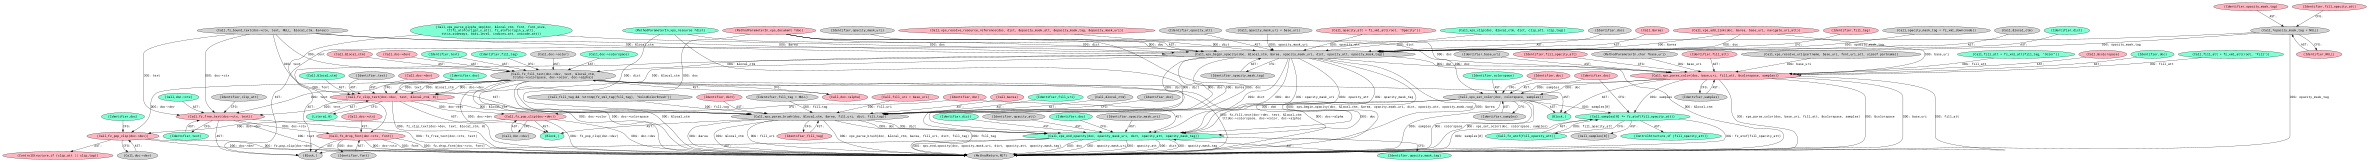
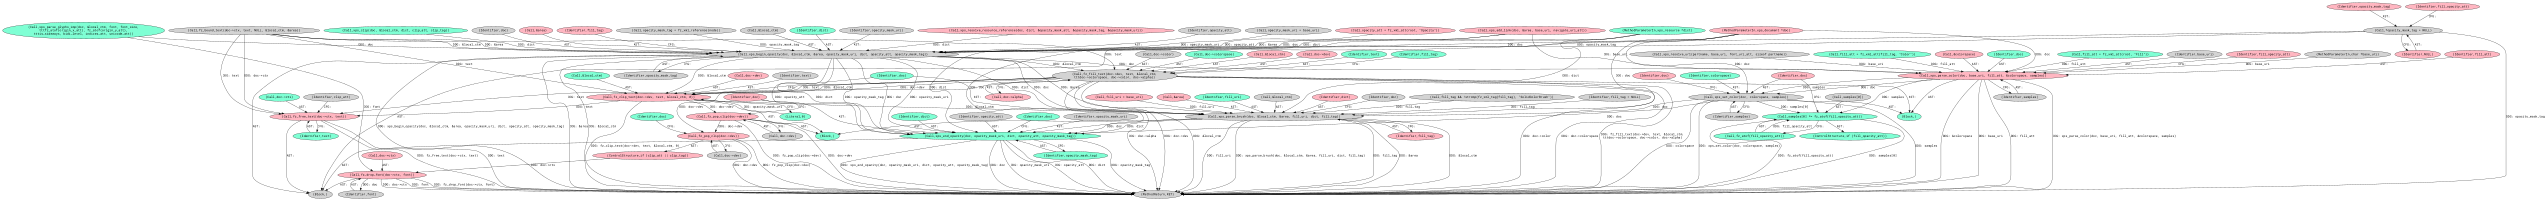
  digraph {
    fontname="Roboto Mono"
    node [fillcolor=lightgrey fontname="Roboto Mono" style=filled]
    edge [fontname="Roboto Mono"]
    n1 [label="(Call,*opacity_mask_tag = NULL)"]
    n2 [label="(Call,xps_begin_opacity(doc, &local_ctm, &area, opacity_mask_uri, dict, opacity_att, opacity_mask_tag))"]
    n3 [label="(Block,)"]
    n4 [fillcolor=lightpink label="(Identifier,NULL)"]
    n5 [label="(MethodReturn,RET)"]
    n6 [fillcolor=lightpink label="(Call,xps_parse_color(doc, base_uri, fill_att, &colorspace, samples))"]
    n7 [label="(Call,xps_parse_brush(doc, &local_ctm, &area, fill_uri, dict, fill_tag))"]
    n8 [fillcolor=aquamarine label="(Call,xps_end_opacity(doc, opacity_mask_uri, dict, opacity_att, opacity_mask_tag))"]
    n9 [label="(Call,fz_fill_text(doc->dev, text, &local_ctm,\n\t\t\tdoc->colorspace, doc->color, doc->alpha))"]
    n10 [fillcolor=lightpink label="(Call,fz_clip_text(doc->dev, text, &local_ctm, 0))"]
    n11 [label="(Identifier,opacity_mask_tag)"]
    n12 [fillcolor=aquamarine label="(Call,samples[0] *= fz_atof(fill_opacity_att))"]
    n13 [label="(Call,xps_set_color(doc, colorspace, samples))"]
    n14 [fillcolor=aquamarine label="(Block,)"]
    n15 [label="(Identifier,samples)"]
    n16 [fillcolor=aquamarine label="(Block,)"]
    n17 [fillcolor=lightpink label="(Identifier,fill_tag)"]
    n18 [fillcolor=aquamarine label="(Identifier,opacity_mask_tag)"]
    n19 [fillcolor=lightpink label="(Call,fz_pop_clip(doc->dev))"]
    n20 [fillcolor=lightpink label="(Call,fz_free_text(doc->ctx, text))"]
    n21 [fillcolor=lightpink label="(Call,doc->alpha)"]
    n22 [fillcolor=lightpink label="(Call,fz_pop_clip(doc->dev))"]
    n23 [fillcolor=aquamarine label="(Literal,0)"]
    n24 [fillcolor=aquamarine label="(ControlStructure,if (fill_opacity_att))"]
    n25 [fillcolor=aquamarine label="(Call,fz_atof(fill_opacity_att))"]
    n26 [label="(Identifier,samples)"]
    n27 [label="(Call,doc->dev)"]
    n28 [fillcolor=lightpink label="(ControlStructure,if (clip_att || clip_tag))"]
    n29 [fillcolor=lightpink label="(Call,fz_drop_font(doc->ctx, font))"]
    n30 [fillcolor=aquamarine label="(Identifier,text)"]
    n31 [label="(Call,doc->dev)"]
    n32 [label="(Identifier,font)"]
    n33 [fillcolor=aquamarine label="(Call,xps_clip(doc, &local_ctm, dict, clip_att, clip_tag))"]
    n34 [fillcolor=aquamarine label="(Call,fill_att = fz_xml_att(fill_tag, \"Color\"))"]
    n35 [fillcolor=lightpink label="(Call,&colorspace)"]
    n36 [fillcolor=aquamarine label="(Identifier,text)"]
    n37 [label="(Call,fz_bound_text(doc->ctx, text, NULL, &local_ctm, &area))"]
    n38 [fillcolor=aquamarine label="(Identifier,fill_tag)"]
    n39 [label="(Identifier,text)"]
    n40 [label="(Identifier,clip_att)"]
    n41 [fillcolor=lightpink label="(Identifier,opacity_mask_tag)"]
    n42 [label="(Call,samples[0])"]
    n43 [fillcolor=aquamarine label="(Identifier,dict)"]
    n44 [label="(Call,doc->color)"]
    n45 [label="(Identifier,doc)"]
    n46 [fillcolor=aquamarine label="(Call,doc->colorspace)"]
    n47 [fillcolor=lightpink label="(Call,doc->ctx)"]
    n48 [label="(Call,fill_tag && !strcmp(fz_xml_tag(fill_tag), \"SolidColorBrush\"))"]
    n49 [fillcolor=lightpink label="(Call,xps_add_link(doc, &area, base_uri, navigate_uri_att))"]
    n50 [label="(Identifier,doc)"]
    n51 [fillcolor=lightpink label="(Call,&local_ctm)"]
    n52 [fillcolor=lightpink label="(Call,&area)"]
    n53 [fillcolor=aquamarine label="(Identifier,doc)"]
    n54 [fillcolor=lightpink label="(Identifier,doc)"]
    n55 [fillcolor=aquamarine label="(Call,&local_ctm)"]
    n56 [label="(Identifier,fill_tag = NULL)"]
    n57 [fillcolor=lightpink label="(MethodParameterIn,xps_document *doc)"]
    n58 [fillcolor=lightpink label="(Call,fill_uri = base_uri)"]
    n59 [fillcolor=lightpink label="(Call,&area)"]
    n60 [fillcolor=lightpink label="(Identifier,fill_tag)"]
    n61 [fillcolor=aquamarine label="(Call,fill_att = fz_xml_att(root, \"Fill\"))"]
    n62 [fillcolor=aquamarine label="(Call,doc->ctx)"]
    n63 [fillcolor=aquamarine label="(Identifier,fill_uri)"]
    n64 [label="(Identifier,opacity_att)"]
-   n65 [label="(Call,opacity_mask_tag = fz_xml_down(node))"]
+   n65 [label="(Call,opacity_mask_tag = fz_xml_reference(node))"]
    n66 [label="(Call,&local_ctm)"]
    n67 [label="(Call,&local_ctm)"]
    n68 [fillcolor=aquamarine label="(Identifier,doc)"]
    n69 [fillcolor=aquamarine label="(Identifier,doc)"]
    n70 [fillcolor=aquamarine label="(Identifier,dict)"]
    n71 [fillcolor=lightpink label="(Identifier,fill_opacity_att)"]
    n72 [fillcolor=lightpink label="(Call,doc->dev)"]
    n73 [fillcolor=aquamarine label="(Call,xps_parse_glyphs_imp(doc, &local_ctm, font, font_size,\n\t\t\tfz_atof(origin_x_att), fz_atof(origin_y_att),\n\t\t\tis_sideways, bidi_level, indices_att, unicode_att))"]
    n74 [label="(Identifier,opacity_mask_uri)"]
    n75 [label="(Identifier,base_uri)"]
    n76 [fillcolor=lightpink label="(Identifier,fill_opacity_att)"]
    n77 [fillcolor=aquamarine label="(Identifier,colorspace)"]
    n78 [fillcolor=aquamarine label="(MethodParameterIn,xps_resource *dict)"]
    n79 [fillcolor=lightpink label="(Call,xps_resolve_resource_reference(doc, dict, &opacity_mask_att, &opacity_mask_tag, &opacity_mask_uri))"]
    n80 [label="(Identifier,opacity_att)"]
    n81 [fillcolor=lightpink label="(Identifier,dict)"]
    n82 [label="(MethodParameterIn,char *base_uri)"]
    n83 [label="(Call,opacity_mask_uri = base_uri)"]
    n84 [fillcolor=aquamarine label="(Identifier,doc)"]
    n85 [fillcolor=lightpink label="(Identifier,fill_att)"]
    n86 [fillcolor=lightpink label="(Identifier,doc)"]
    n87 [fillcolor=lightpink label="(Identifier,doc)"]
    n88 [label="(Identifier,opacity_mask_uri)"]
    n89 [label="(Call,xps_resolve_url(partname, base_uri, font_uri_att, sizeof partname))"]
    n90 [fillcolor=lightpink label="(Call,doc->dev)"]
    n91 [fillcolor=lightpink label="(Call,opacity_att = fz_xml_att(root, \"Opacity\"))"]
    n1 -> n2 [label="DDG: opacity_mask_tag"]
    n1 -> n3 [label="AST: "]
    n1 -> n4 [label="CFG: "]
    n1 -> n5 [label="DDG: opacity_mask_tag"]
    n2 -> n3 [label="AST: "]
    n2 -> n5 [label="DDG: xps_begin_opacity(doc, &local_ctm, &area, opacity_mask_uri, dict, opacity_att, opacity_mask_tag)"]
    n2 -> n5 [label="DDG: &area"]
    n2 -> n5 [label="DDG: &local_ctm"]
    n2 -> n6 [label="DDG: doc"]
    n2 -> n7 [label="DDG: doc"]
    n2 -> n7 [label="DDG: &area"]
    n2 -> n7 [label="DDG: dict"]
    n2 -> n8 [label="DDG: doc"]
    n2 -> n8 [label="DDG: opacity_mask_uri"]
    n2 -> n8 [label="DDG: dict"]
    n2 -> n8 [label="DDG: opacity_att"]
    n2 -> n8 [label="DDG: opacity_mask_tag"]
    n2 -> n9 [label="DDG: &local_ctm"]
    n2 -> n10 [label="DDG: &local_ctm"]
    n2 -> n11 [label="CFG: "]
    n4 -> n1 [label="AST: "]
    n6 -> n5 [label="DDG: fill_att"]
    n6 -> n5 [label="DDG: xps_parse_color(doc, base_uri, fill_att, &colorspace, samples)"]
    n6 -> n5 [label="DDG: &colorspace"]
    n6 -> n5 [label="DDG: base_uri"]
    n6 -> n12 [label="DDG: samples"]
    n6 -> n13 [label="DDG: doc"]
    n6 -> n13 [label="DDG: samples"]
    n6 -> n14 [label="AST: "]
    n6 -> n15 [label="CFG: "]
    n7 -> n5 [label="DDG: fill_tag"]
    n7 -> n5 [label="DDG: &area"]
    n7 -> n5 [label="DDG: &local_ctm"]
    n7 -> n5 [label="DDG: fill_uri"]
    n7 -> n5 [label="DDG: xps_parse_brush(doc, &local_ctm, &area, fill_uri, dict, fill_tag)"]
    n7 -> n8 [label="DDG: doc"]
    n7 -> n8 [label="DDG: dict"]
    n7 -> n16 [label="AST: "]
    n7 -> n17 [label="CFG: "]
    n8 -> n3 [label="AST: "]
    n8 -> n5 [label="DDG: doc"]
    n8 -> n5 [label="DDG: opacity_mask_uri"]
    n8 -> n5 [label="DDG: opacity_att"]
    n8 -> n5 [label="DDG: dict"]
    n8 -> n5 [label="DDG: opacity_mask_tag"]
    n8 -> n5 [label="DDG: xps_end_opacity(doc, opacity_mask_uri, dict, opacity_att, opacity_mask_tag)"]
    n8 -> n18 [label="CFG: "]
    n9 -> n5 [label="DDG: fz_fill_text(doc->dev, text, &local_ctm,\n\t\t\tdoc->colorspace, doc->color, doc->alpha)"]
    n9 -> n5 [label="DDG: doc->alpha"]
    n9 -> n5 [label="DDG: doc->dev"]
    n9 -> n5 [label="DDG: &local_ctm"]
    n9 -> n5 [label="DDG: doc->color"]
    n9 -> n5 [label="DDG: doc->colorspace"]
    n9 -> n10 [label="DDG: doc->dev"]
    n9 -> n10 [label="DDG: text"]
    n9 -> n10 [label="DDG: &local_ctm"]
    n9 -> n14 [label="AST: "]
    n9 -> n19 [label="DDG: doc->dev"]
    n9 -> n20 [label="DDG: text"]
    n9 -> n21 [label="CFG: "]
    n10 -> n5 [label="DDG: fz_clip_text(doc->dev, text, &local_ctm, 0)"]
    n10 -> n7 [label="DDG: &local_ctm"]
    n10 -> n16 [label="AST: "]
    n10 -> n20 [label="DDG: text"]
    n10 -> n22 [label="DDG: doc->dev"]
    n10 -> n23 [label="CFG: "]
    n11 -> n2 [label="AST: "]
    n12 -> n5 [label="DDG: fz_atof(fill_opacity_att)"]
    n12 -> n5 [label="DDG: samples[0]"]
    n12 -> n24 [label="AST: "]
    n12 -> n25 [label="CFG: "]
    n13 -> n5 [label="DDG: colorspace"]
    n13 -> n5 [label="DDG: xps_set_color(doc, colorspace, samples)"]
    n13 -> n5 [label="DDG: samples"]
    n13 -> n7 [label="DDG: doc"]
    n13 -> n8 [label="DDG: doc"]
    n13 -> n12 [label="DDG: samples[0]"]
    n13 -> n14 [label="AST: "]
    n13 -> n26 [label="CFG: "]
    n15 -> n6 [label="AST: "]
    n17 -> n7 [label="AST: "]
    n18 -> n8 [label="AST: "]
    n19 -> n5 [label="DDG: doc->dev"]
    n19 -> n5 [label="DDG: fz_pop_clip(doc->dev)"]
    n19 -> n27 [label="CFG: "]
    n19 -> n28 [label="AST: "]
    n20 -> n3 [label="AST: "]
    n20 -> n5 [label="DDG: fz_free_text(doc->ctx, text)"]
    n20 -> n5 [label="DDG: text"]
-   n20 -> n29 [label="DDG: doc->ctx"]
+   n28 -> n29 [label="DDG: doc->ctx"]
    n20 -> n30 [label="CFG: "]
    n21 -> n9 [label="AST: "]
    n22 -> n5 [label="DDG: doc->dev"]
    n22 -> n5 [label="DDG: fz_pop_clip(doc->dev)"]
    n22 -> n16 [label="AST: "]
    n22 -> n19 [label="DDG: doc->dev"]
    n22 -> n31 [label="CFG: "]
-   n23 -> n10 [label="AST: "]
+   n23 -> n10 [label="DDG: opacity_mask_uri"]
    n25 -> n12 [label="AST: "]
    n25 -> n12 [label="DDG: fill_opacity_att"]
    n26 -> n13 [label="AST: "]
    n27 -> n19 [label="AST: "]
    n29 -> n3 [label="AST: "]
    n29 -> n5 [label="DDG: doc->ctx"]
    n29 -> n5 [label="DDG: font"]
    n29 -> n5 [label="DDG: fz_drop_font(doc->ctx, font)"]
    n29 -> n32 [label="DDG: doc"]
    n30 -> n20 [label="AST: "]
    n31 -> n22 [label="AST: "]
    n32 -> n29 [label="AST: "]
    n33 -> n2 [label="DDG: dict"]
    n34 -> n6 [label="DDG: fill_att"]
    n35 -> n6 [label="AST: "]
    n36 -> n9 [label="AST: "]
    n37 -> n2 [label="DDG: &local_ctm"]
    n37 -> n2 [label="DDG: &area"]
    n37 -> n9 [label="DDG: text"]
    n37 -> n10 [label="DDG: text"]
    n37 -> n20 [label="DDG: doc->ctx"]
    n37 -> n20 [label="DDG: text"]
    n38 -> n9 [label="CFG: "]
    n39 -> n10 [label="AST: "]
    n40 -> n20 [label="CFG: "]
    n41 -> n1 [label="AST: "]
-   n12 -> n42 [label="AST: "]
+   n42 -> n12 [label="AST: "]
    n43 -> n8 [label="AST: "]
    n44 -> n9 [label="AST: "]
    n45 -> n7 [label="CFG: "]
    n46 -> n9 [label="AST: "]
    n47 -> n29 [label="AST: "]
    n48 -> n7 [label="DDG: fill_tag"]
    n49 -> n2 [label="DDG: doc"]
    n49 -> n2 [label="DDG: &area"]
    n49 -> n6 [label="DDG: base_uri"]
    n50 -> n2 [label="AST: "]
    n51 -> n9 [label="AST: "]
    n52 -> n2 [label="AST: "]
    n53 -> n6 [label="AST: "]
    n54 -> n8 [label="AST: "]
    n54 -> n22 [label="CFG: "]
    n55 -> n10 [label="AST: "]
    n56 -> n7 [label="DDG: fill_tag"]
    n57 -> n2 [label="DDG: doc"]
    n57 -> n6 [label="DDG: doc"]
    n57 -> n7 [label="DDG: doc"]
    n57 -> n8 [label="DDG: doc"]
    n57 -> n13 [label="DDG: doc"]
    n58 -> n7 [label="DDG: fill_uri"]
    n59 -> n7 [label="AST: "]
    n60 -> n2 [label="CFG: "]
    n61 -> n6 [label="DDG: fill_att"]
    n62 -> n20 [label="AST: "]
    n63 -> n7 [label="AST: "]
    n64 -> n8 [label="AST: "]
    n65 -> n2 [label="DDG: opacity_mask_tag"]
    n66 -> n2 [label="AST: "]
    n67 -> n7 [label="AST: "]
    n68 -> n19 [label="CFG: "]
    n69 -> n7 [label="AST: "]
    n69 -> n10 [label="CFG: "]
    n70 -> n2 [label="AST: "]
    n71 -> n1 [label="CFG: "]
    n72 -> n9 [label="AST: "]
    n73 -> n2 [label="DDG: doc"]
    n73 -> n29 [label="DDG: font"]
    n74 -> n2 [label="AST: "]
    n75 -> n6 [label="AST: "]
    n76 -> n6 [label="CFG: "]
    n77 -> n13 [label="AST: "]
    n78 -> n2 [label="DDG: dict"]
    n78 -> n7 [label="DDG: dict"]
    n78 -> n8 [label="DDG: dict"]
    n79 -> n2 [label="DDG: dict"]
    n80 -> n2 [label="AST: "]
    n81 -> n7 [label="AST: "]
    n82 -> n6 [label="DDG: base_uri"]
    n83 -> n2 [label="DDG: opacity_mask_uri"]
    n84 -> n8 [label="CFG: "]
    n85 -> n6 [label="AST: "]
    n86 -> n12 [label="CFG: "]
    n86 -> n13 [label="AST: "]
    n87 -> n13 [label="CFG: "]
    n88 -> n8 [label="AST: "]
    n89 -> n6 [label="DDG: base_uri"]
    n90 -> n10 [label="AST: "]
    n91 -> n2 [label="DDG: opacity_att"]
  }
